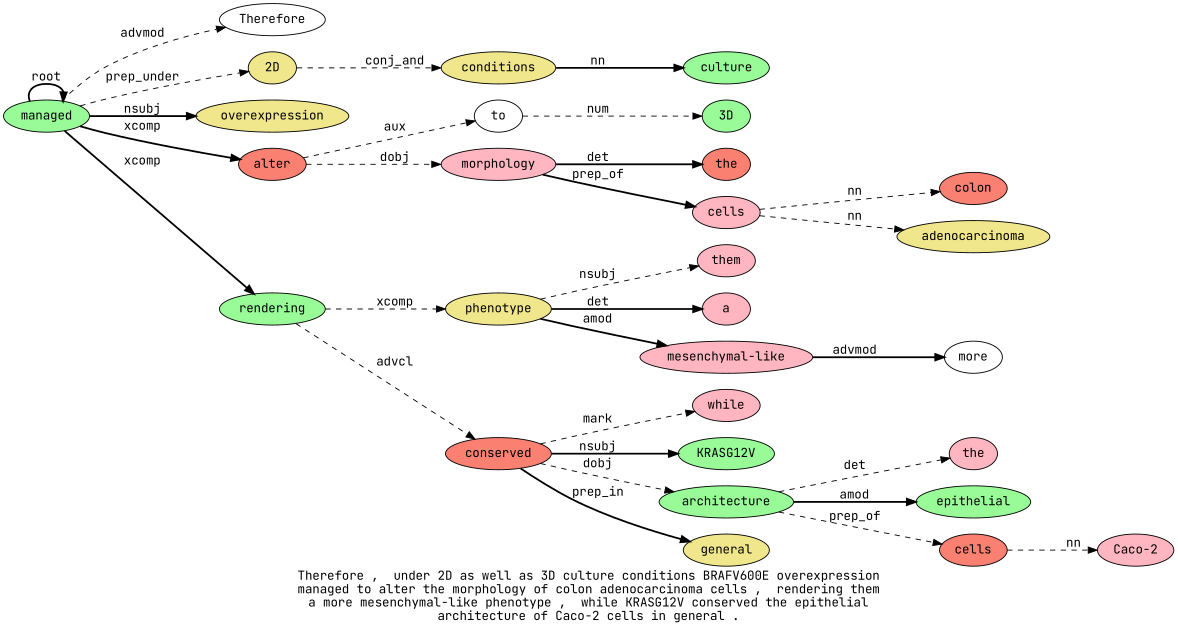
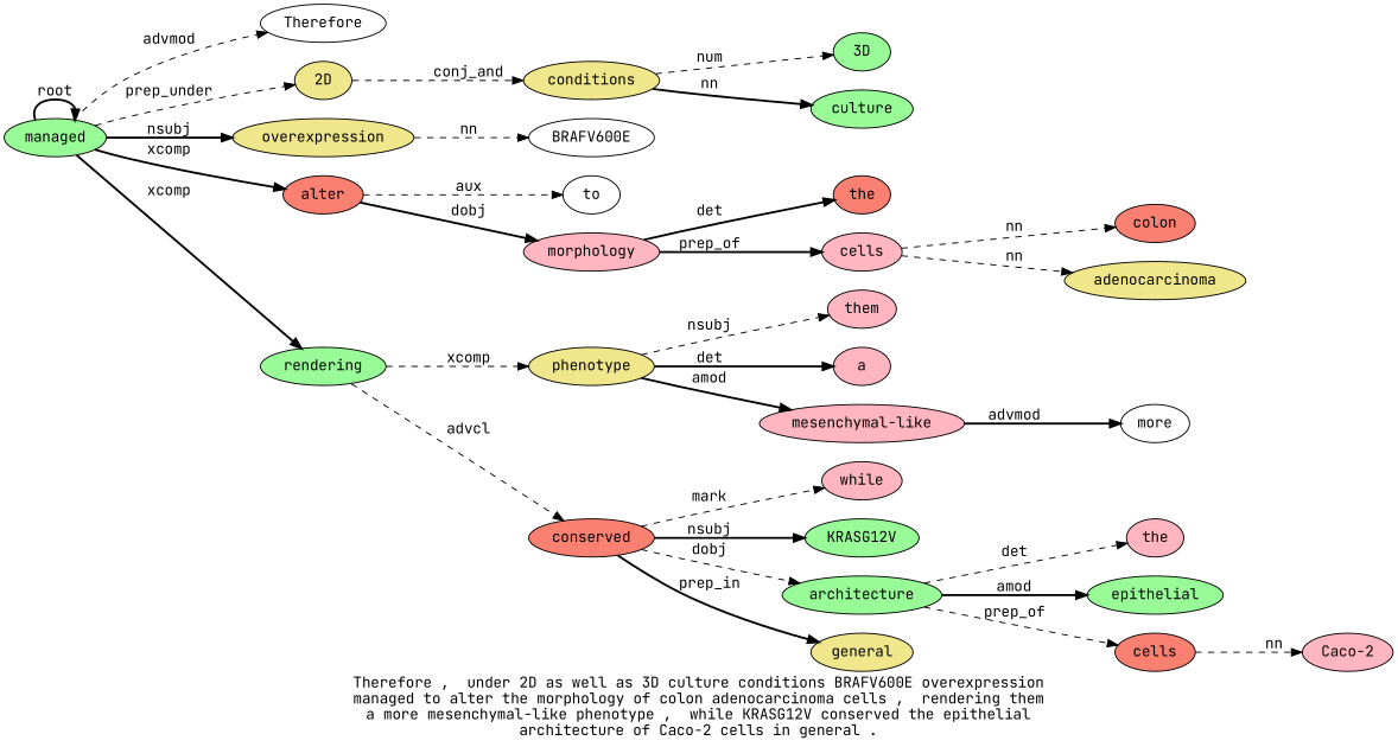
  digraph {
    fontname="JetBrains Mono"
    label="Therefore ,  under 2D as well as 3D culture conditions BRAFV600E overexpression\nmanaged to alter the morphology of colon adenocarcinoma cells ,  rendering them\na more mesenchymal-like phenotype ,  while KRASG12V conserved the epithelial\narchitecture of Caco-2 cells in general ."
    rankdir=LR
    node [fillcolor=lightpink fontname="JetBrains Mono" style=filled]
    edge [fontname="JetBrains Mono" style=dashed]
    n1 [fillcolor=palegreen label=managed]
    n2 [fillcolor=white label=Therefore]
    n3 [fillcolor=khaki label="2D"]
    n4 [fillcolor=khaki label=overexpression]
    n5 [fillcolor=salmon label=alter]
    n6 [fillcolor=palegreen label=rendering]
    n7 [fillcolor=khaki label=conditions]
+   n8 [fillcolor=white label=BRAFV600E]
    n9 [fillcolor=white label=to]
    n10 [label=morphology]
    n11 [fillcolor=khaki label=phenotype]
    n12 [fillcolor=salmon label=conserved]
    n13 [fillcolor=palegreen label="3D"]
    n14 [fillcolor=palegreen label=culture]
    n15 [fillcolor=salmon label=the]
    n16 [label=cells]
    n17 [fillcolor=salmon label=colon]
    n18 [fillcolor=khaki label=adenocarcinoma]
    n19 [label=them]
    n20 [label=a]
    n21 [label="mesenchymal-like"]
    n22 [label=while]
    n23 [fillcolor=palegreen label=KRASG12V]
    n24 [fillcolor=palegreen label=architecture]
    n25 [fillcolor=khaki label=general]
    n26 [fillcolor=white label=more]
    n27 [label=the]
    n28 [fillcolor=palegreen label=epithelial]
    n29 [fillcolor=salmon label=cells]
    n30 [label="Caco-2"]
    n1 -> n1 [label=root style=bold]
    n1 -> n2 [label=advmod]
    n1 -> n3 [label=prep_under]
    n1 -> n4 [label=nsubj style=bold]
    n1 -> n5 [label=xcomp style=bold]
    n1 -> n6 [label=xcomp style=bold]
    n3 -> n7 [label=conj_and]
+   n4 -> n8 [label=nn]
    n5 -> n9 [label=aux]
-   n5 -> n10 [label=dobj]
+   n5 -> n10 [label=dobj style=bold]
    n6 -> n11 [label=xcomp]
    n6 -> n12 [label=advcl]
-   n9 -> n13 [label=num]
+   n7 -> n13 [label=num]
    n7 -> n14 [label=nn style=bold]
    n10 -> n15 [label=det style=bold]
    n10 -> n16 [label=prep_of style=bold]
    n11 -> n19 [label=nsubj]
    n11 -> n20 [label=det style=bold]
    n11 -> n21 [label=amod style=bold]
    n12 -> n22 [label=mark]
    n12 -> n23 [label=nsubj style=bold]
    n12 -> n24 [label=dobj]
    n12 -> n25 [label=prep_in style=bold]
    n16 -> n17 [label=nn]
    n16 -> n18 [label=nn]
    n21 -> n26 [label=advmod style=bold]
    n24 -> n27 [label=det]
    n24 -> n28 [label=amod style=bold]
    n24 -> n29 [label=prep_of]
    n29 -> n30 [label=nn]
  }
